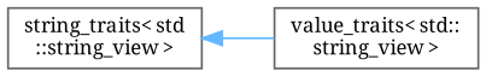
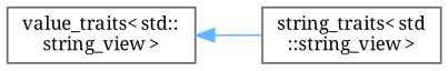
  digraph {
    rankdir=LR
    fontname="Noto Serif"
    node [color=grey40 fillcolor=white fontname="Noto Serif" fontsize=10 shape=box style=filled]
    n1 [height=0.2 label="string_traits\< std\l::string_view \>" width=0.4]
    n2 [height=0.2 label="value_traits\< std::\lstring_view \>" width=0.4]
-   n1 -> n2 [color=steelblue1 dir=back fontname="Noto Serif" fontsize=10 labelfontname=Helvetica labelfontsize=10 style=solid]
+   n2 -> n1 [color=steelblue1 dir=back fontname="Noto Serif" fontsize=10 labelfontname=Helvetica labelfontsize=10 style=solid]
  }
